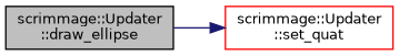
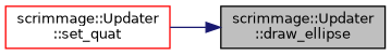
  digraph {
    rankdir=LR
    node [fontname=Helvetica fontsize=10 shape=record style=filled]
    n1 [color=black fillcolor=grey75 fontcolor=black height=0.2 label="scrimmage::Updater\l::draw_ellipse" width=0.4]
    n2 [color=red fillcolor=white height=0.2 label="scrimmage::Updater\l::set_quat" width=0.4]
-   n1 -> n2 [color=midnightblue fontname=Helvetica fontsize=10 labelfontname=Helvetica labelfontsize=10 style=solid]
+   n2 -> n1 [color=midnightblue fontname=Helvetica fontsize=10 labelfontname=Helvetica labelfontsize=10 style=solid]
  }
